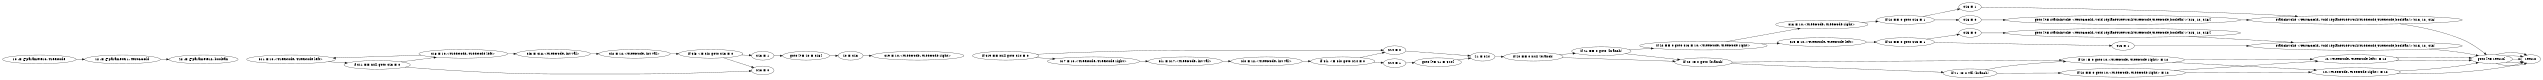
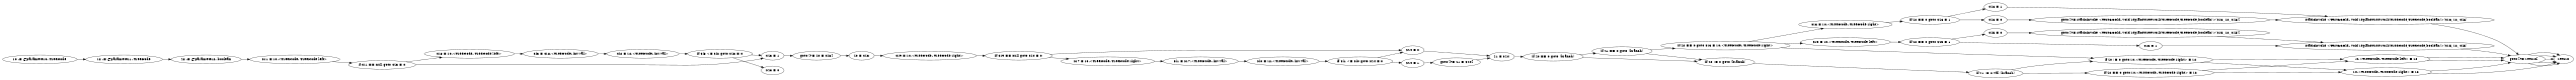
  digraph {
    rankdir=LR
    "r0 := @parameter0: TreeNode"
-   "r2 := @parameter1: TreeNode" [label="r2 := @parameter1: TestGCOld"]
+   "r2 := @parameter1: TreeNode"
    "z2 := @parameter2: boolean"
    "$r1 = r0.<TreeNode: TreeNode left>"
    "if $r1 == null goto $z3 = 0"
    "$r8 = r0.<TreeNode: TreeNode left>"
    "$z3 = 0"
    "$i3 = $r8.<TreeNode: int val>"
    "$i2 = r2.<TreeNode: int val>"
    "if $i3 <= $i2 goto $z3 = 0"
    "$z3 = 1"
    "goto [?= z0 = $z3]"
    "z0 = $z3"
    "$r9 = r0.<TreeNode: TreeNode right>"
    "if $r9 == null goto $z4 = 0"
    "$r7 = r0.<TreeNode: TreeNode right>"
    "$z4 = 0"
    "$i1 = $r7.<TreeNode: int val>"
    "z1 = $z4"
    "$i0 = r2.<TreeNode: int val>"
    "if $i1 <= $i0 goto $z4 = 0"
    "$z4 = 1"
    "goto [?= z1 = $z4]"
-   "if z0 == 0 goto (branch)" [label="if z0 == 0 null (branch)"]
+   "if z0 == 0 goto (branch)"
    "if z1 == 0 goto (branch)"
    "if z0 != 0 goto (branch)"
    "if z2 == 0 goto $r3 = r0.<TreeNode: TreeNode right>"
    n28 [label="if z1 != 0 val (branch)"]
    "if z0 != 0 goto r0.<TreeNode: TreeNode right> = r2"
    "$r5 = r0.<TreeNode: TreeNode left>"
    "$r3 = r0.<TreeNode: TreeNode right>"
    "if z2 == 0 goto $z5 = 1"
    "if z2 == 0 goto $z6 = 1"
    "$z5 = 0"
    "$z5 = 1"
    "goto [?= staticinvoke <TestGCOld: void replaceTreeWork(TreeNode,TreeNode,boolean)>($r5, r2, $z5)]"
    "staticinvoke <TestGCOld: void replaceTreeWork(TreeNode,TreeNode,boolean)>($r5, r2, $z5)"
    "goto [?= return]"
    return
    "$z6 = 0"
    "$z6 = 1"
    "goto [?= staticinvoke <TestGCOld: void replaceTreeWork(TreeNode,TreeNode,boolean)>($r3, r2, $z6)]"
    "staticinvoke <TestGCOld: void replaceTreeWork(TreeNode,TreeNode,boolean)>($r3, r2, $z6)"
    "if z2 == 0 goto r0.<TreeNode: TreeNode right> = r2"
    "r0.<TreeNode: TreeNode left> = r2"
    "r0.<TreeNode: TreeNode right> = r2"
    "r0 := @parameter0: TreeNode" -> "r2 := @parameter1: TreeNode"
    "r2 := @parameter1: TreeNode" -> "z2 := @parameter2: boolean"
-   "$r8 = r0.<TreeNode: TreeNode left>" -> "$r1 = r0.<TreeNode: TreeNode left>"
+   "z2 := @parameter2: boolean" -> "$r1 = r0.<TreeNode: TreeNode left>"
    "$r1 = r0.<TreeNode: TreeNode left>" -> "if $r1 == null goto $z3 = 0"
    "if $r1 == null goto $z3 = 0" -> "$r8 = r0.<TreeNode: TreeNode left>"
-   "if $r1 == null goto $z3 = 0" -> "$z3 = 0"
+   "if $r1 == null goto $z3 = 0" -> "$z3 = 1"
    "$r8 = r0.<TreeNode: TreeNode left>" -> "$i3 = $r8.<TreeNode: int val>"
    "$i3 = $r8.<TreeNode: int val>" -> "$i2 = r2.<TreeNode: int val>"
    "$i2 = r2.<TreeNode: int val>" -> "if $i3 <= $i2 goto $z3 = 0"
    "if $i3 <= $i2 goto $z3 = 0" -> "$z3 = 0"
    "if $i3 <= $i2 goto $z3 = 0" -> "$z3 = 1"
    "$z3 = 1" -> "goto [?= z0 = $z3]"
    "goto [?= z0 = $z3]" -> "z0 = $z3"
    "z0 = $z3" -> "$r9 = r0.<TreeNode: TreeNode right>"
+   "$r9 = r0.<TreeNode: TreeNode right>" -> "if $r9 == null goto $z4 = 0"
    "if $r9 == null goto $z4 = 0" -> "$r7 = r0.<TreeNode: TreeNode right>"
    "if $r9 == null goto $z4 = 0" -> "$z4 = 0"
    "$r7 = r0.<TreeNode: TreeNode right>" -> "$i1 = $r7.<TreeNode: int val>"
    "$z4 = 0" -> "z1 = $z4"
    "$i1 = $r7.<TreeNode: int val>" -> "$i0 = r2.<TreeNode: int val>"
    "z1 = $z4" -> "if z0 == 0 goto (branch)"
    "$i0 = r2.<TreeNode: int val>" -> "if $i1 <= $i0 goto $z4 = 0"
    "if $i1 <= $i0 goto $z4 = 0" -> "$z4 = 0"
    "if $i1 <= $i0 goto $z4 = 0" -> "$z4 = 1"
    "$z4 = 1" -> "goto [?= z1 = $z4]"
    "goto [?= z1 = $z4]" -> "z1 = $z4"
    "if z0 == 0 goto (branch)" -> "if z1 == 0 goto (branch)"
    "if z0 == 0 goto (branch)" -> "if z0 != 0 goto (branch)"
    "if z1 == 0 goto (branch)" -> "if z0 != 0 goto (branch)"
    "if z1 == 0 goto (branch)" -> "if z2 == 0 goto $r3 = r0.<TreeNode: TreeNode right>"
    "if z0 != 0 goto (branch)" -> n28
-   "if z0 != 0 goto (branch)" -> "if z0 != 0 goto r0.<TreeNode: TreeNode right> = r2"
+   "if z2 == 0 goto $r3 = r0.<TreeNode: TreeNode right>" -> "if z0 != 0 goto r0.<TreeNode: TreeNode right> = r2"
    "if z2 == 0 goto $r3 = r0.<TreeNode: TreeNode right>" -> "$r5 = r0.<TreeNode: TreeNode left>"
    "if z2 == 0 goto $r3 = r0.<TreeNode: TreeNode right>" -> "$r3 = r0.<TreeNode: TreeNode right>"
    n28 -> "if z0 != 0 goto r0.<TreeNode: TreeNode right> = r2"
    n28 -> "if z2 == 0 goto r0.<TreeNode: TreeNode right> = r2"
    "if z0 != 0 goto r0.<TreeNode: TreeNode right> = r2" -> "r0.<TreeNode: TreeNode left> = r2"
    "if z0 != 0 goto r0.<TreeNode: TreeNode right> = r2" -> "r0.<TreeNode: TreeNode right> = r2"
    "$r5 = r0.<TreeNode: TreeNode left>" -> "if z2 == 0 goto $z5 = 1"
    "$r3 = r0.<TreeNode: TreeNode right>" -> "if z2 == 0 goto $z6 = 1"
    "if z2 == 0 goto $z5 = 1" -> "$z5 = 0"
    "if z2 == 0 goto $z5 = 1" -> "$z5 = 1"
    "if z2 == 0 goto $z6 = 1" -> "$z6 = 0"
    "if z2 == 0 goto $z6 = 1" -> "$z6 = 1"
    "$z5 = 0" -> "goto [?= staticinvoke <TestGCOld: void replaceTreeWork(TreeNode,TreeNode,boolean)>($r5, r2, $z5)]"
    "$z5 = 1" -> "staticinvoke <TestGCOld: void replaceTreeWork(TreeNode,TreeNode,boolean)>($r5, r2, $z5)"
    "goto [?= staticinvoke <TestGCOld: void replaceTreeWork(TreeNode,TreeNode,boolean)>($r5, r2, $z5)]" -> "staticinvoke <TestGCOld: void replaceTreeWork(TreeNode,TreeNode,boolean)>($r5, r2, $z5)"
    "staticinvoke <TestGCOld: void replaceTreeWork(TreeNode,TreeNode,boolean)>($r5, r2, $z5)" -> "goto [?= return]"
    "goto [?= return]" -> return
    "goto [?= return]" -> return
    "goto [?= return]" -> return
    "goto [?= return]" -> return
    "goto [?= return]" -> return
    "$z6 = 0" -> "goto [?= staticinvoke <TestGCOld: void replaceTreeWork(TreeNode,TreeNode,boolean)>($r3, r2, $z6)]"
    "$z6 = 1" -> "staticinvoke <TestGCOld: void replaceTreeWork(TreeNode,TreeNode,boolean)>($r3, r2, $z6)"
    "goto [?= staticinvoke <TestGCOld: void replaceTreeWork(TreeNode,TreeNode,boolean)>($r3, r2, $z6)]" -> "staticinvoke <TestGCOld: void replaceTreeWork(TreeNode,TreeNode,boolean)>($r3, r2, $z6)"
    "staticinvoke <TestGCOld: void replaceTreeWork(TreeNode,TreeNode,boolean)>($r3, r2, $z6)" -> "goto [?= return]"
    "if z2 == 0 goto r0.<TreeNode: TreeNode right> = r2" -> "r0.<TreeNode: TreeNode left> = r2"
    "if z2 == 0 goto r0.<TreeNode: TreeNode right> = r2" -> "r0.<TreeNode: TreeNode right> = r2"
    "r0.<TreeNode: TreeNode left> = r2" -> "goto [?= return]"
    "r0.<TreeNode: TreeNode left> = r2" -> "goto [?= return]"
    "r0.<TreeNode: TreeNode right> = r2" -> "goto [?= return]"
    "r0.<TreeNode: TreeNode right> = r2" -> return
  }
